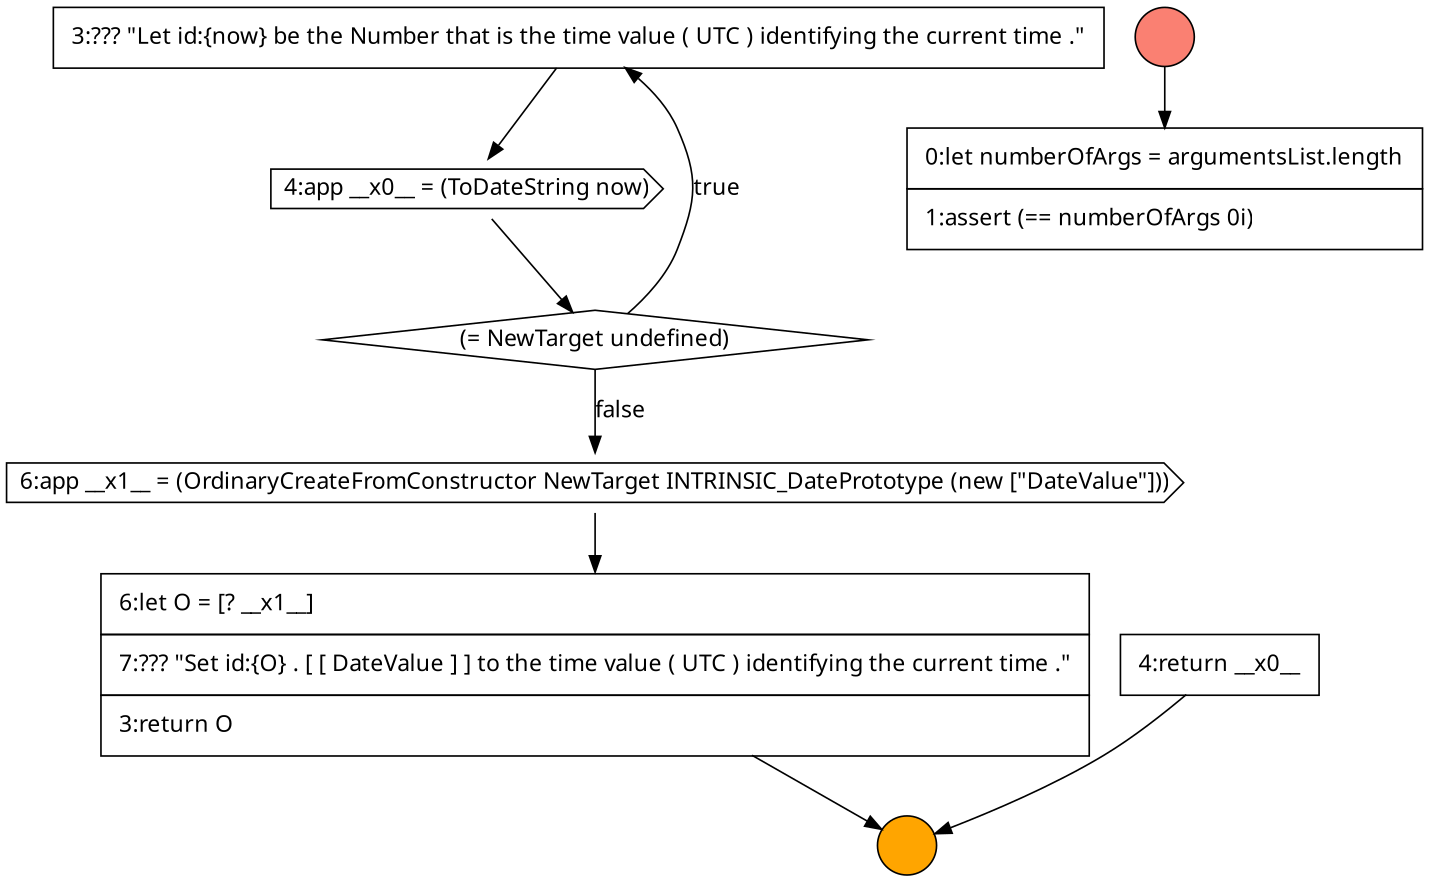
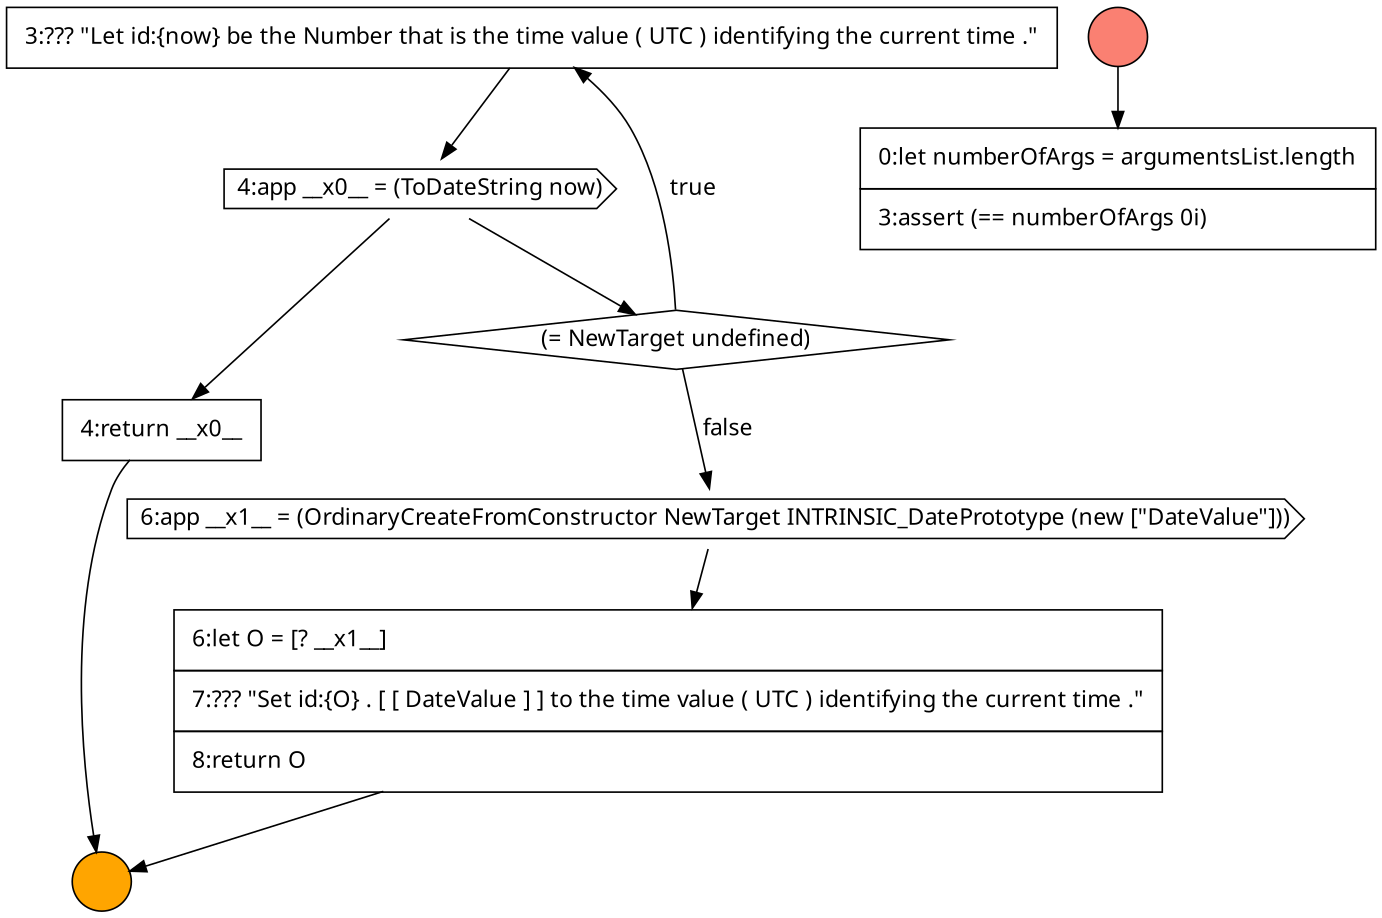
  digraph {
    fontname="Noto Sans"
    node [color=black fillcolor=white fontname="Noto Sans" shape=none style=filled]
    edge [color=black fontname="Noto Sans"]
    n1 [label=<<font color="black">     <table border="0" cellborder="1" cellspacing="0" cellpadding="10">       <tr><td align="left">3:??? &quot;Let id:{now} be the Number that is the time value ( UTC ) identifying the current time .&quot;</td></tr>     </table>   </font>> margin=0]
    n2 [label=<<font color="black">4:app __x0__ = (ToDateString now)</font>> shape=cds]
    n3 [label=<<font color="black">(= NewTarget undefined)</font>> shape=diamond]
    n4 [label=<<font color="black">     <table border="0" cellborder="1" cellspacing="0" cellpadding="10">       <tr><td align="left">4:return __x0__</td></tr>     </table>   </font>> margin=0]
    n5 [label=<<font color="black">6:app __x1__ = (OrdinaryCreateFromConstructor NewTarget INTRINSIC_DatePrototype (new [&quot;DateValue&quot;]))</font>> shape=cds]
-   n6 [label=<<font color="black">     <table border="0" cellborder="1" cellspacing="0" cellpadding="10">       <tr><td align="left">6:let O = [? __x1__]</td></tr>       <tr><td align="left">7:??? &quot;Set id:{O} . [ [ DateValue ] ] to the time value ( UTC ) identifying the current time .&quot;</td></tr>       <tr><td align="left">3:return O</td></tr>     </table>   </font>> margin=0]
+   n6 [label=<<font color="black">     <table border="0" cellborder="1" cellspacing="0" cellpadding="10">       <tr><td align="left">6:let O = [? __x1__]</td></tr>       <tr><td align="left">7:??? &quot;Set id:{O} . [ [ DateValue ] ] to the time value ( UTC ) identifying the current time .&quot;</td></tr>       <tr><td align="left">8:return O</td></tr>     </table>   </font>> margin=0]
    n7 [fillcolor=orange label=" " shape=circle]
-   n8 [label=<<font color="black">     <table border="0" cellborder="1" cellspacing="0" cellpadding="10">       <tr><td align="left">0:let numberOfArgs = argumentsList.length</td></tr>       <tr><td align="left">1:assert (== numberOfArgs 0i)</td></tr>     </table>   </font>> margin=0]
+   n8 [label=<<font color="black">     <table border="0" cellborder="1" cellspacing="0" cellpadding="10">       <tr><td align="left">0:let numberOfArgs = argumentsList.length</td></tr>       <tr><td align="left">3:assert (== numberOfArgs 0i)</td></tr>     </table>   </font>> margin=0]
    n9 [fillcolor=salmon label=" " shape=circle]
    n1 -> n2
    n2 -> n3
+   n2 -> n4
    n3 -> n1 [label=<<font color="black">true</font>>]
    n3 -> n5 [label=<<font color="black">false</font>>]
    n4 -> n7
    n5 -> n6
    n6 -> n7
    n9 -> n8
  }
